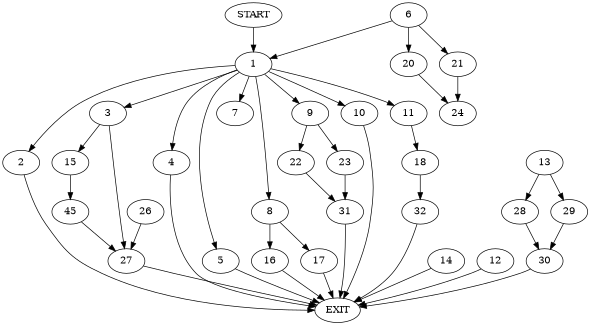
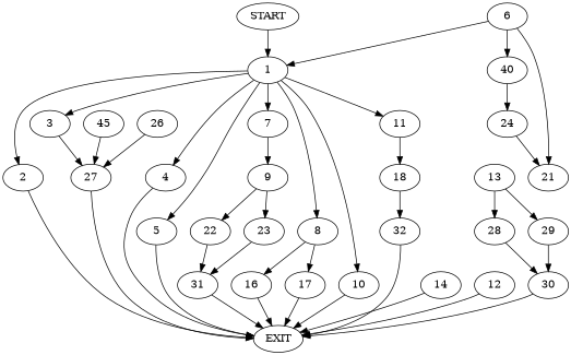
  digraph {
    n1 [label=START]
    1
    2
    3
    4
    5
    7
    8
    9
    10
    11
    n12 [label=EXIT]
-   15
    27
    6
-   20
+   20 [label=40]
    21
    16
    17
    22
    23
    18
    14
    n24 [label=45]
    24
    12
    13
    28
    29
    31
    32
    30
    26
    n1 -> 1
    1 -> 2
    1 -> 3
    1 -> 4
    1 -> 5
    1 -> 7
    1 -> 8
-   1 -> 9
+   7 -> 9
    1 -> 10
    1 -> 11
    2 -> n12
-   3 -> 15
    3 -> 27
    4 -> n12
    5 -> n12
    8 -> 16
    8 -> 17
    9 -> 22
    9 -> 23
    10 -> n12
    11 -> 18
-   15 -> n24
    27 -> n12
    6 -> 1
    6 -> 20
    6 -> 21
    20 -> 24
-   21 -> 24
+   24 -> 21
    16 -> n12
    17 -> n12
    22 -> 31
    23 -> 31
    18 -> 32
    14 -> n12
    n24 -> 27
    12 -> n12
    13 -> 28
    13 -> 29
    28 -> 30
    29 -> 30
    31 -> n12
    32 -> n12
    30 -> n12
    26 -> 27
  }
